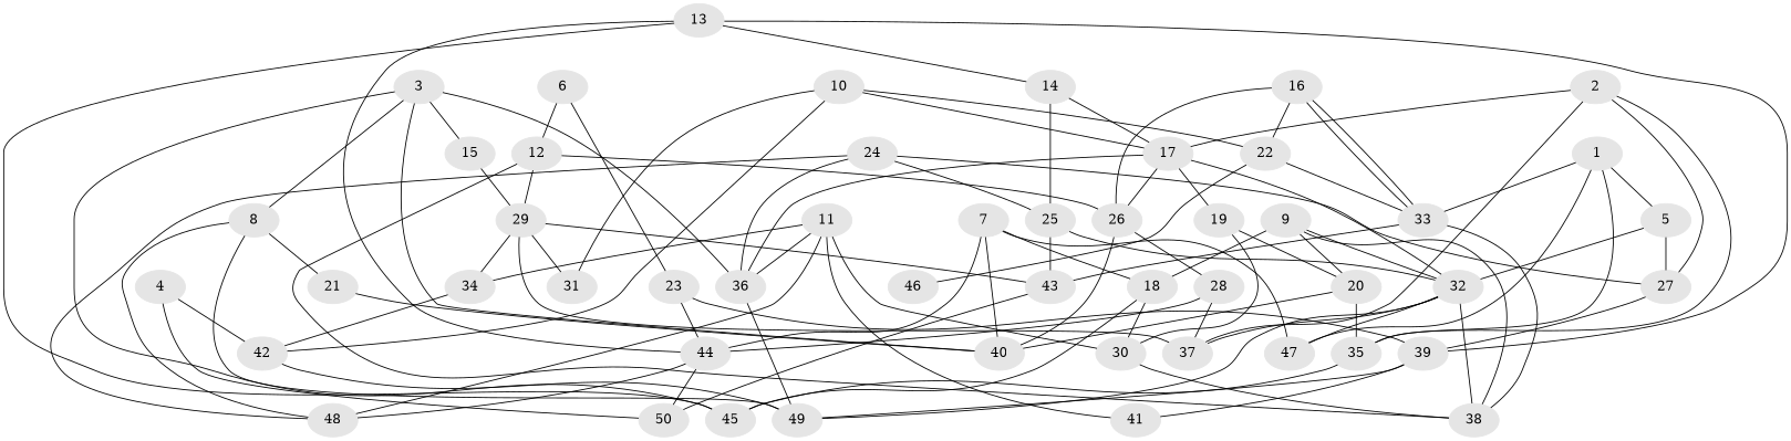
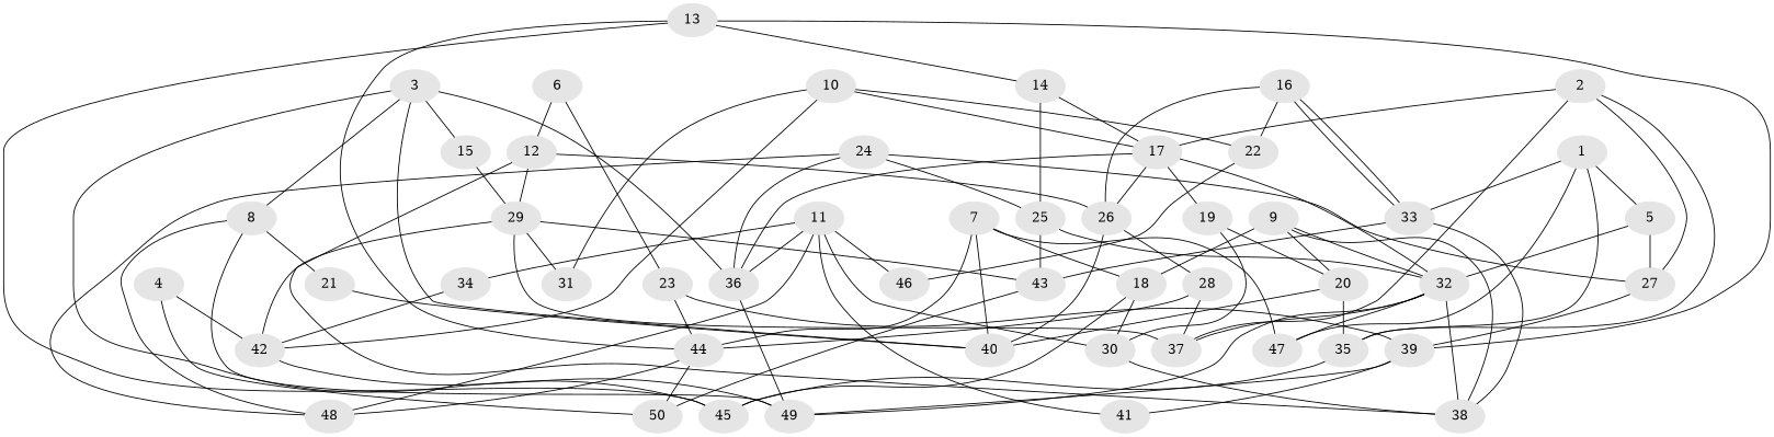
  graph {
    node [color=gray90 style=filled]
    1
    5
    33
    35
    47
    27
    32
    22
    46
    38
    43
    45
    2
    17
    37
    36
    26
    19
    39
    3
    8
    15
    40
    21
    48
    49
    29
    4
    42
    50
    6
    12
    23
    44
    7
    18
    30
    9
    20
    10
    31
    11
    34
    41
    28
    13
    14
    25
    16
    24
    1 -- 5
    1 -- 33
    1 -- 35
    1 -- 47
    5 -- 27
    5 -- 32
    33 -- 38
    33 -- 43
    35 -- 45
    27 -- 39
    32 -- 47
    32 -- 38
    32 -- 37
    32 -- 49
-   22 -- 33
    22 -- 46
    43 -- 50
    2 -- 35
    2 -- 27
    2 -- 17
    2 -- 37
    17 -- 32
    17 -- 36
    17 -- 26
    17 -- 19
    36 -- 49
    26 -- 40
    26 -- 28
    19 -- 30
    19 -- 20
    39 -- 49
    39 -- 41
    3 -- 45
    3 -- 36
    3 -- 8
    3 -- 15
    3 -- 40
    8 -- 21
    8 -- 48
    8 -- 49
    15 -- 29
    21 -- 40
    29 -- 43
    29 -- 37
    29 -- 31
-   29 -- 34
+   29 -- 42
    4 -- 42
    4 -- 50
    42 -- 49
    6 -- 12
    6 -- 23
    12 -- 38
    12 -- 26
    12 -- 29
    23 -- 39
    23 -- 44
    44 -- 48
    44 -- 50
    7 -- 47
    7 -- 40
    7 -- 44
    7 -- 18
    18 -- 45
    18 -- 30
    30 -- 38
    9 -- 32
    9 -- 38
    9 -- 18
    9 -- 20
    20 -- 35
    20 -- 40
    10 -- 22
    10 -- 17
    10 -- 42
    10 -- 31
+   11 -- 46
    11 -- 36
    11 -- 48
    11 -- 30
    11 -- 34
    11 -- 41
    34 -- 42
    28 -- 37
    28 -- 44
    13 -- 45
    13 -- 39
    13 -- 44
    13 -- 14
    14 -- 17
    14 -- 25
    25 -- 32
    25 -- 43
    16 -- 33
    16 -- 33
    16 -- 22
    16 -- 26
    24 -- 27
    24 -- 36
    24 -- 48
    24 -- 25
  }
